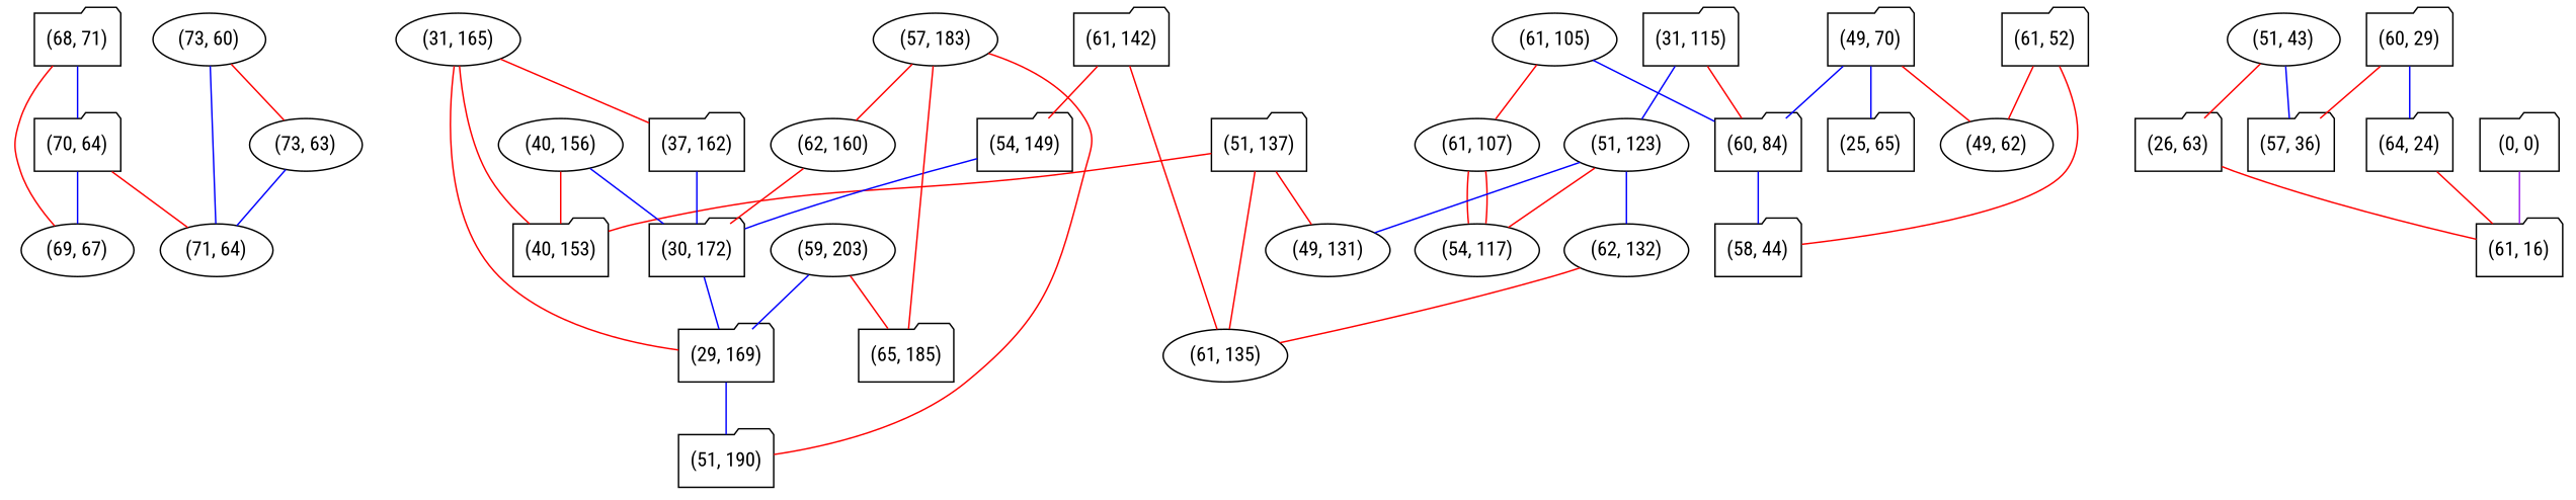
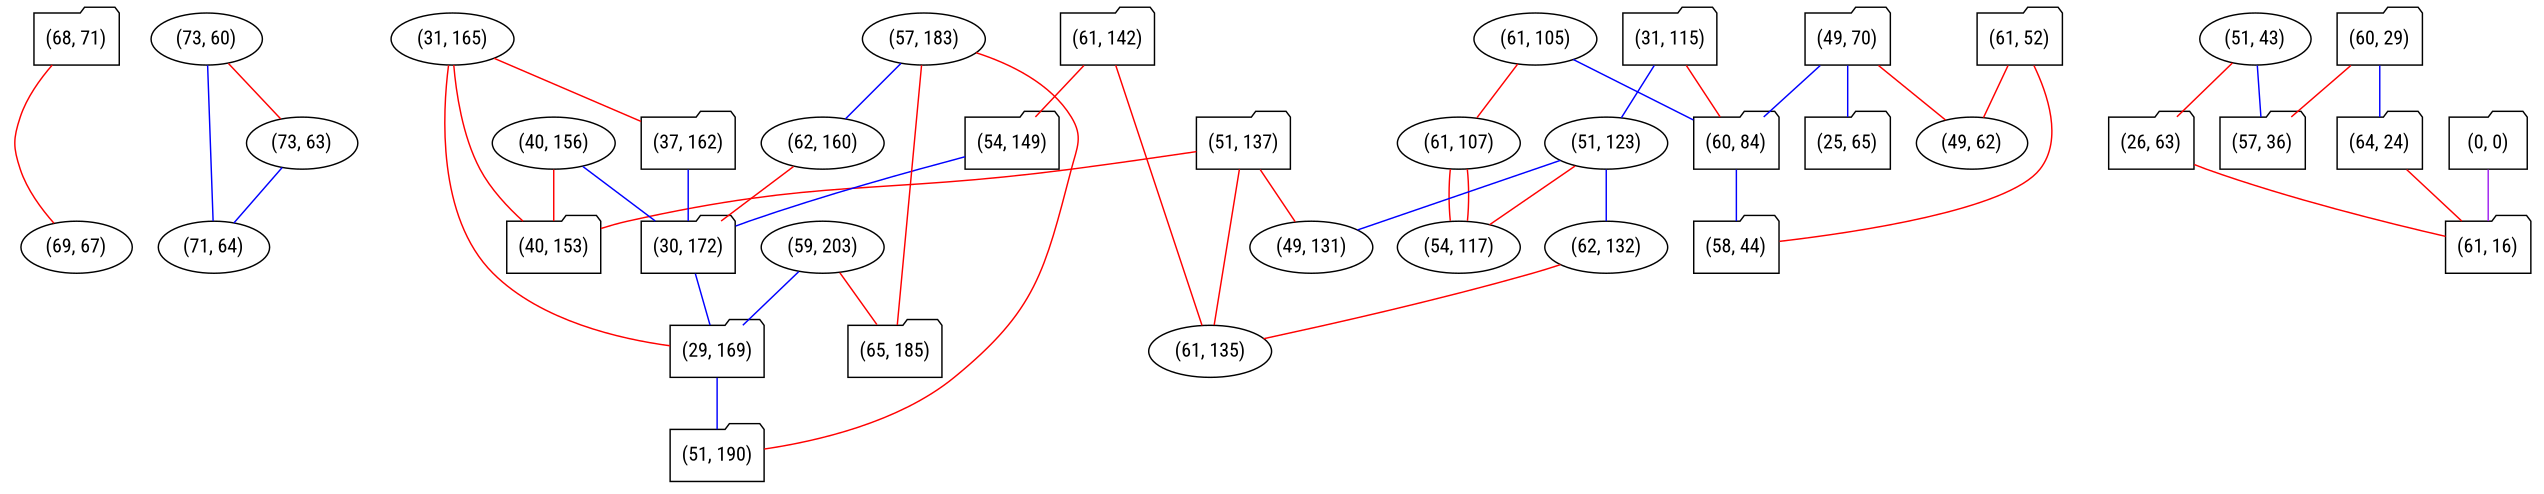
  graph {
    fontname="Roboto Condensed"
    node [fontname="Roboto Condensed" shape=folder]
    edge [color=red fontname="Roboto Condensed" weight=1]
    "(68, 71)"
-   "(70, 64)"
    "(69, 67)" [shape=ellipse]
    "(71, 64)" [shape=ellipse]
    "(49, 131)" [shape=ellipse]
    "(51, 137)"
    "(40, 153)"
    "(61, 135)" [shape=ellipse]
    "(49, 62)" [shape=ellipse]
    "(49, 70)"
    "(60, 84)"
    "(25, 65)"
    n13 [label="(58, 44)"]
    "(61, 105)" [shape=ellipse]
    "(61, 107)" [shape=ellipse]
    "(54, 117)" [shape=ellipse]
    "(31, 165)" [shape=ellipse]
    "(37, 162)"
    "(29, 169)"
    n20 [label="(30, 172)"]
    "(51, 190)"
    "(73, 60)" [shape=ellipse]
    "(73, 63)" [shape=ellipse]
    "(61, 142)"
    "(54, 149)"
    "(51, 43)" [shape=ellipse]
    "(26, 63)"
    "(57, 36)"
    "(61, 16)"
    "(60, 29)"
    "(64, 24)"
    "(31, 115)"
    "(51, 123)" [shape=ellipse]
    "(62, 132)" [shape=ellipse]
    "(61, 52)"
    "(40, 156)" [shape=ellipse]
    "(57, 183)" [shape=ellipse]
    "(65, 185)"
    "(62, 160)" [shape=ellipse]
    "(59, 203)" [shape=ellipse]
    "(0, 0)"
-   "(68, 71)" -- "(70, 64)" [color=blue weight=3]
    "(68, 71)" -- "(69, 67)"
-   "(70, 64)" -- "(69, 67)" [color=blue weight=3]
-   "(70, 64)" -- "(71, 64)"
    "(51, 137)" -- "(49, 131)"
    "(51, 137)" -- "(40, 153)"
    "(51, 137)" -- "(61, 135)"
    "(49, 70)" -- "(49, 62)"
    "(49, 70)" -- "(60, 84)" [color=blue weight=3]
    "(49, 70)" -- "(25, 65)" [color=blue weight=3]
    "(60, 84)" -- n13 [color=blue weight=3]
    "(61, 105)" -- "(60, 84)" [color=blue weight=3]
    "(61, 105)" -- "(61, 107)"
    "(61, 107)" -- "(54, 117)"
    "(61, 107)" -- "(54, 117)"
    "(31, 165)" -- "(40, 153)"
    "(31, 165)" -- "(37, 162)"
    "(31, 165)" -- "(29, 169)"
    "(37, 162)" -- n20 [color=blue weight=3]
    "(29, 169)" -- "(51, 190)" [color=blue weight=3]
    n20 -- "(29, 169)" [color=blue weight=3]
    "(73, 60)" -- "(71, 64)" [color=blue weight=3]
    "(73, 60)" -- "(73, 63)"
    "(73, 63)" -- "(71, 64)" [color=blue weight=3]
    "(61, 142)" -- "(61, 135)"
    "(61, 142)" -- "(54, 149)"
    "(54, 149)" -- n20 [color=blue weight=3]
    "(51, 43)" -- "(26, 63)"
    "(51, 43)" -- "(57, 36)" [color=blue weight=3]
    "(26, 63)" -- "(61, 16)"
    "(60, 29)" -- "(57, 36)"
    "(60, 29)" -- "(64, 24)" [color=blue weight=3]
    "(64, 24)" -- "(61, 16)"
    "(31, 115)" -- "(60, 84)"
    "(31, 115)" -- "(51, 123)" [color=blue weight=3]
    "(51, 123)" -- "(49, 131)" [color=blue weight=3]
    "(51, 123)" -- "(54, 117)"
    "(51, 123)" -- "(62, 132)" [color=blue weight=3]
    "(62, 132)" -- "(61, 135)"
    "(61, 52)" -- "(49, 62)"
    "(61, 52)" -- n13
    "(40, 156)" -- "(40, 153)"
    "(40, 156)" -- n20 [color=blue weight=3]
    "(57, 183)" -- "(51, 190)"
    "(57, 183)" -- "(65, 185)"
-   "(57, 183)" -- "(62, 160)"
+   "(57, 183)" -- "(62, 160)" [color=blue]
    "(62, 160)" -- n20
    "(59, 203)" -- "(29, 169)" [color=blue weight=3]
    "(59, 203)" -- "(65, 185)"
    "(0, 0)" -- "(61, 16)" [color=purple weight=4]
  }
